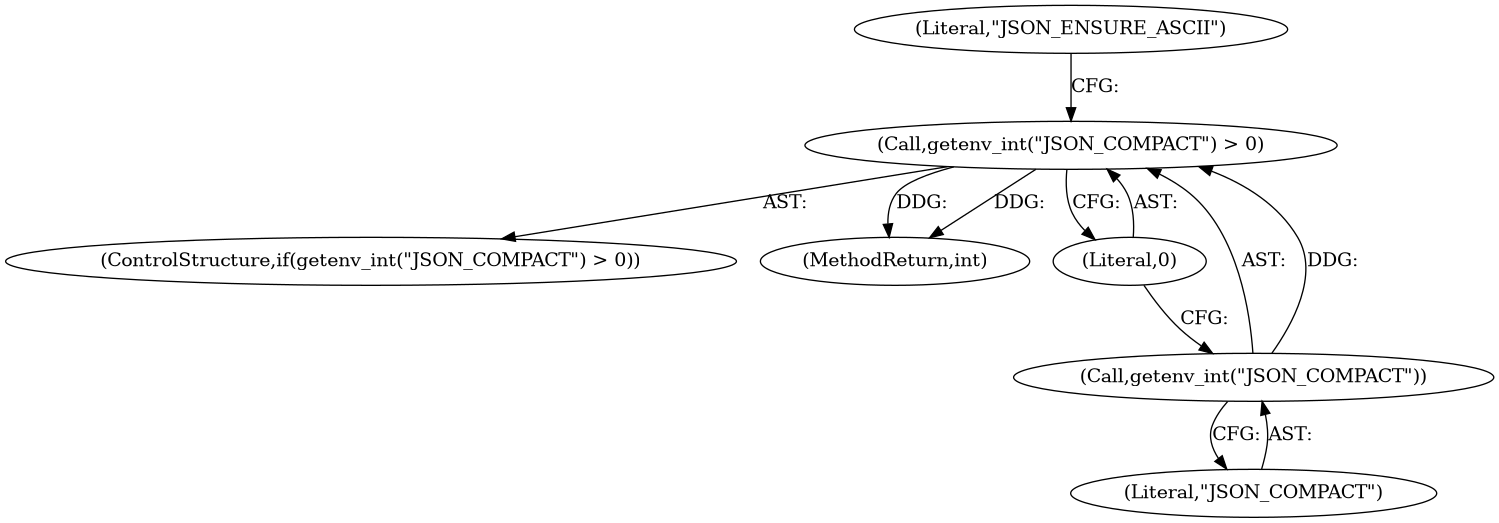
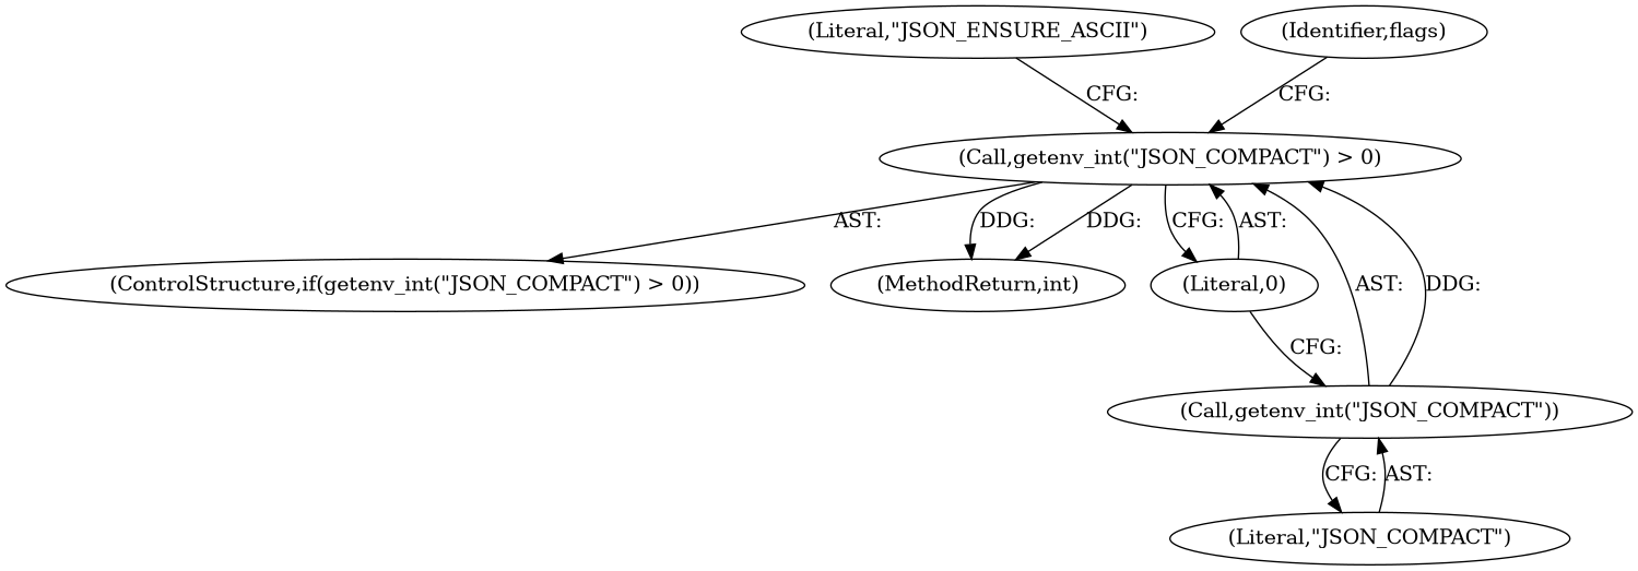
  digraph {
    n1 [label="(Call,getenv_int(\"JSON_COMPACT\") > 0)"]
    n2 [label="(ControlStructure,if(getenv_int(\"JSON_COMPACT\") > 0))"]
    n3 [label="(MethodReturn,int)"]
    n4 [label="(Literal,0)"]
    n5 [label="(Call,getenv_int(\"JSON_COMPACT\"))"]
    n6 [label="(Literal,\"JSON_COMPACT\")"]
    n7 [label="(Literal,\"JSON_ENSURE_ASCII\")"]
+   n8 [label="(Identifier,flags)"]
    n1 -> n2 [label="AST: "]
    n1 -> n3 [label="DDG: "]
    n1 -> n3 [label="DDG: "]
    n1 -> n4 [label="CFG: "]
    n4 -> n1 [label="AST: "]
    n4 -> n5 [label="CFG: "]
    n5 -> n1 [label="AST: "]
    n5 -> n1 [label="DDG: "]
    n5 -> n6 [label="CFG: "]
    n6 -> n5 [label="AST: "]
    n7 -> n1 [label="CFG: "]
+   n8 -> n1 [label="CFG: "]
  }
